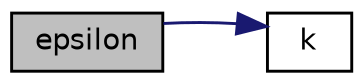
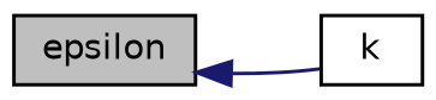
  digraph {
    rankdir=LR
    node [color=black fontname=Helvetica fontsize=10 shape=record]
    n1 [fillcolor=grey75 fontcolor=black height=0.2 label=epsilon style=filled width=0.4]
    n2 [height=0.2 label=k width=0.4]
-   n2 -> n1 [color=midnightblue dir=back fontname=Helvetica fontsize=10 labelfontname=Helvetica labelfontsize=10 style=solid]
+   n1 -> n2 [color=midnightblue dir=back fontname=Helvetica fontsize=10 labelfontname=Helvetica labelfontsize=10 style=solid]
  }
